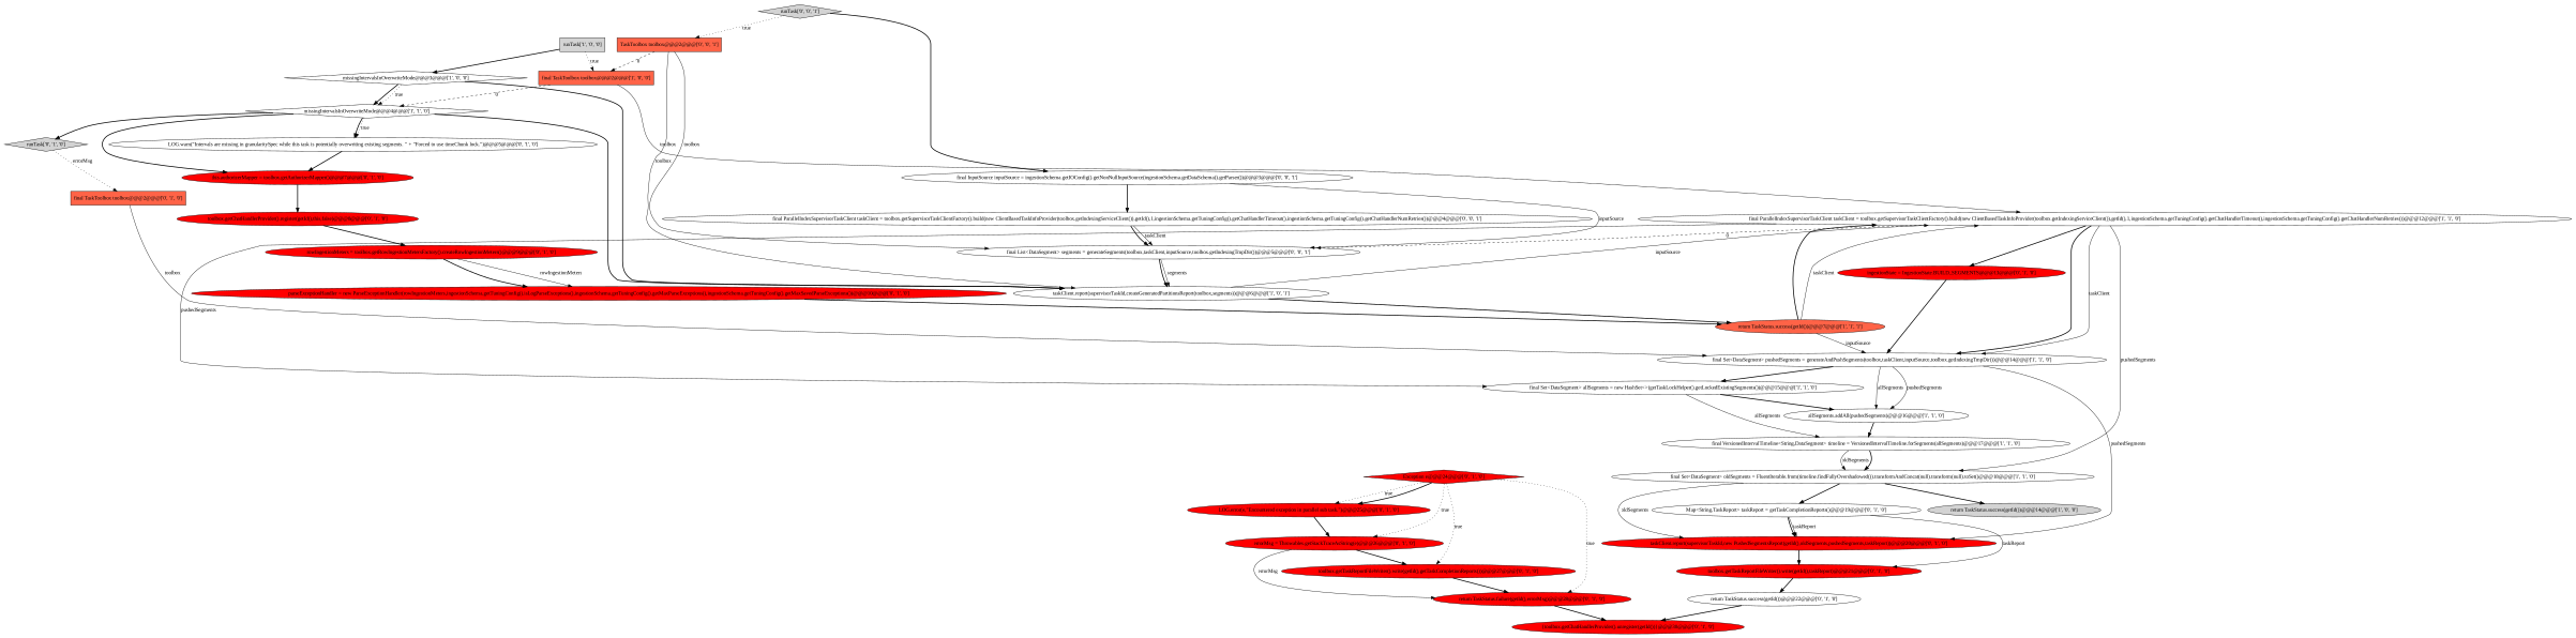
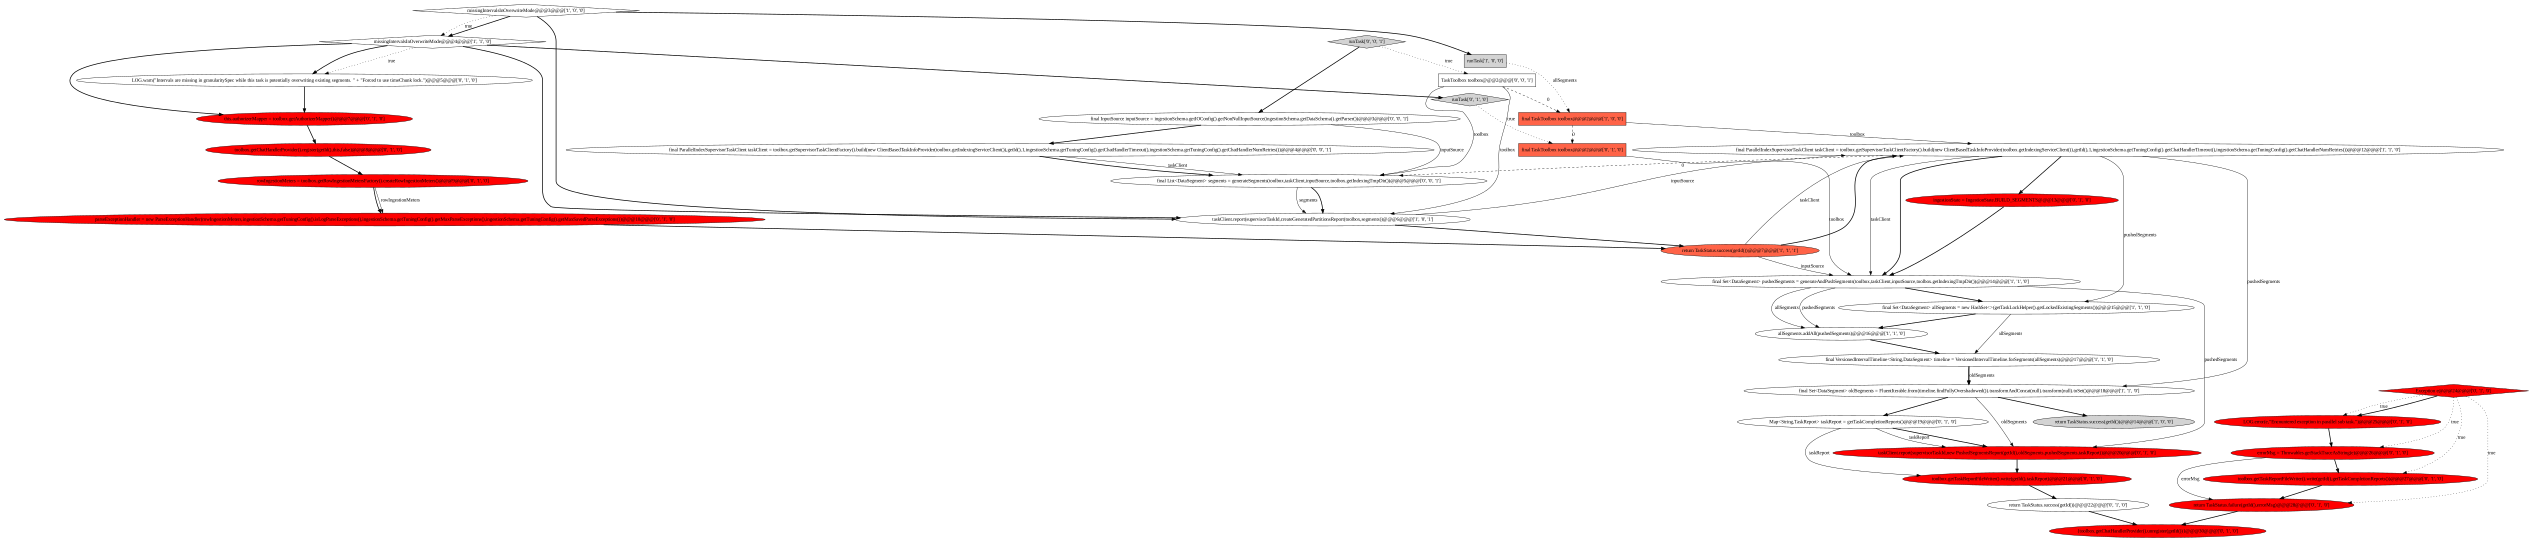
  digraph {
    fontname="Liberation Serif"
    node [fillcolor=white fontname="Liberation Serif" shape=ellipse style=filled]
    edge [fontname="Liberation Serif" style=bold]
    n1 [fillcolor=red label="LOG.error(e,\"Encountered exception in parallel sub task.\")@@@25@@@['0', '1', '0']"]
    n2 [fillcolor=red label="errorMsg = Throwables.getStackTraceAsString(e)@@@26@@@['0', '1', '0']"]
    n3 [fillcolor=red label="toolbox.getTaskReportFileWriter().write(getId(),getTaskCompletionReports())@@@27@@@['0', '1', '0']"]
    n4 [fillcolor=red label="return TaskStatus.failure(getId(),errorMsg)@@@28@@@['0', '1', '0']"]
    n5 [fillcolor=red label="parseExceptionHandler = new ParseExceptionHandler(rowIngestionMeters,ingestionSchema.getTuningConfig().isLogParseExceptions(),ingestionSchema.getTuningConfig().getMaxParseExceptions(),ingestionSchema.getTuningConfig().getMaxSavedParseExceptions())@@@10@@@['0', '1', '0']"]
    n6 [fillcolor=tomato label="return TaskStatus.success(getId())@@@7@@@['1', '1', '1']"]
    n7 [label="final ParallelIndexSupervisorTaskClient taskClient = toolbox.getSupervisorTaskClientFactory().build(new ClientBasedTaskInfoProvider(toolbox.getIndexingServiceClient()),getId(),1,ingestionSchema.getTuningConfig().getChatHandlerTimeout(),ingestionSchema.getTuningConfig().getChatHandlerNumRetries())@@@12@@@['1', '1', '0']"]
    n8 [label="final Set<DataSegment> pushedSegments = generateAndPushSegments(toolbox,taskClient,inputSource,toolbox.getIndexingTmpDir())@@@14@@@['1', '1', '0']"]
    n9 [label="final Set<DataSegment> oldSegments = FluentIterable.from(timeline.findFullyOvershadowed()).transformAndConcat(null).transform(null).toSet()@@@18@@@['1', '1', '0']"]
    n10 [label="final List<DataSegment> segments = generateSegments(toolbox,taskClient,inputSource,toolbox.getIndexingTmpDir())@@@5@@@['0', '0', '1']"]
    n11 [label="final Set<DataSegment> allSegments = new HashSet<>(getTaskLockHelper().getLockedExistingSegments())@@@15@@@['1', '1', '0']"]
    n12 [fillcolor=red label="ingestionState = IngestionState.BUILD_SEGMENTS@@@13@@@['0', '1', '0']"]
    n13 [fillcolor=red label="taskClient.report(supervisorTaskId,new PushedSegmentsReport(getId(),oldSegments,pushedSegments,taskReport))@@@20@@@['0', '1', '0']"]
    n14 [fillcolor=lightgray label="return TaskStatus.success(getId())@@@14@@@['1', '0', '0']"]
    n15 [label="Map<String,TaskReport> taskReport = getTaskCompletionReports()@@@19@@@['0', '1', '0']"]
    n16 [label="taskClient.report(supervisorTaskId,createGeneratedPartitionsReport(toolbox,segments))@@@6@@@['1', '0', '1']"]
    n17 [label="allSegments.addAll(pushedSegments)@@@16@@@['1', '1', '0']"]
    n18 [label="final VersionedIntervalTimeline<String,DataSegment> timeline = VersionedIntervalTimeline.forSegments(allSegments)@@@17@@@['1', '1', '0']"]
    n19 [label="missingIntervalsInOverwriteMode@@@3@@@['1', '0', '0']" shape=diamond]
    n20 [label="missingIntervalsInOverwriteMode@@@4@@@['1', '1', '0']" shape=diamond]
    n21 [fillcolor=red label="this.authorizerMapper = toolbox.getAuthorizerMapper()@@@7@@@['0', '1', '0']"]
    n22 [label="LOG.warn(\"Intervals are missing in granularitySpec while this task is potentially overwriting existing segments. \" + \"Forced to use timeChunk lock.\")@@@5@@@['0', '1', '0']"]
    n23 [fillcolor=lightgray label="runTask['0', '1', '0']" shape=diamond]
    n24 [fillcolor=red label="toolbox.getChatHandlerProvider().register(getId(),this,false)@@@8@@@['0', '1', '0']"]
    n25 [fillcolor=red label="rowIngestionMeters = toolbox.getRowIngestionMetersFactory().createRowIngestionMeters()@@@9@@@['0', '1', '0']"]
    n26 [fillcolor=red label="{toolbox.getChatHandlerProvider().unregister(getId())}@@@30@@@['0', '1', '0']"]
    n27 [fillcolor=red label="toolbox.getTaskReportFileWriter().write(getId(),taskReport)@@@21@@@['0', '1', '0']"]
    n28 [fillcolor=lightgray label="runTask['1', '0', '0']" shape=box]
    n29 [fillcolor=tomato label="final TaskToolbox toolbox@@@2@@@['1', '0', '0']" shape=box]
    n30 [fillcolor=tomato label="final TaskToolbox toolbox@@@2@@@['0', '1', '0']" shape=box]
    n31 [fillcolor=red label="Exception e@@@24@@@['0', '1', '0']" shape=diamond]
-   n32 [fillcolor=tomato label="TaskToolbox toolbox@@@2@@@['0', '0', '1']" shape=box]
+   n32 [label="TaskToolbox toolbox@@@2@@@['0', '0', '1']" shape=box]
    n33 [label="final InputSource inputSource = ingestionSchema.getIOConfig().getNonNullInputSource(ingestionSchema.getDataSchema().getParser())@@@3@@@['0', '0', '1']"]
    n34 [label="final ParallelIndexSupervisorTaskClient taskClient = toolbox.getSupervisorTaskClientFactory().build(new ClientBasedTaskInfoProvider(toolbox.getIndexingServiceClient()),getId(),1,ingestionSchema.getTuningConfig().getChatHandlerTimeout(),ingestionSchema.getTuningConfig().getChatHandlerNumRetries())@@@4@@@['0', '0', '1']"]
    n35 [label="return TaskStatus.success(getId())@@@22@@@['0', '1', '0']"]
    n36 [fillcolor=lightgray label="runTask['0', '0', '1']" shape=diamond]
    n1 -> n2
    n2 -> n3
    n2 -> n4 [label=errorMsg style=solid]
    n3 -> n4
    n4 -> n26
    n5 -> n6
    n6 -> n7
    n6 -> n7 [label=taskClient style=solid]
    n6 -> n8 [label=inputSource style=solid]
    n7 -> n8
    n7 -> n8 [label=taskClient style=solid]
    n7 -> n9 [label=pushedSegments style=solid]
    n7 -> n10 [label=0 style=dashed]
    n7 -> n11 [label=pushedSegments style=solid]
    n7 -> n12
    n8 -> n11
    n8 -> n13 [label=pushedSegments style=solid]
    n8 -> n17 [label=pushedSegments style=solid]
    n8 -> n17 [label=allSegments style=solid]
    n9 -> n13 [label=oldSegments style=solid]
    n9 -> n14
    n9 -> n15
    n10 -> n16 [label=segments style=solid]
    n10 -> n16
    n11 -> n17
    n11 -> n18 [label=allSegments style=solid]
    n12 -> n8
    n13 -> n27
    n15 -> n13
    n15 -> n13 [label=taskReport style=solid]
    n15 -> n27 [label=taskReport style=solid]
    n16 -> n6
    n16 -> n7 [label=inputSource style=solid]
    n17 -> n18
    n18 -> n9
    n18 -> n9 [label=oldSegments style=solid]
    n19 -> n16
    n19 -> n20
    n19 -> n20 [label=true style=dotted]
    n20 -> n16
    n20 -> n21
    n20 -> n22 [label=true style=dotted]
    n20 -> n22
    n20 -> n23
    n21 -> n24
    n22 -> n21
-   n23 -> n30 [label=errorMsg style=dotted]
+   n23 -> n30 [label=true style=dotted]
    n24 -> n25
    n25 -> n5
    n25 -> n5 [label=rowIngestionMeters style=solid]
    n27 -> n35
-   n28 -> n19
-   n28 -> n29 [label=true style=dotted]
+   n19 -> n28
+   n28 -> n29 [label=allSegments style=dotted]
    n29 -> n7 [label=toolbox style=solid]
-   n29 -> n20 [label=0 style=dashed]
+   n29 -> n30 [label=0 style=dashed]
    n30 -> n8 [label=toolbox style=solid]
    n31 -> n1 [label=true style=dotted]
    n31 -> n1
    n31 -> n2 [label=true style=dotted]
    n31 -> n3 [label=true style=dotted]
    n31 -> n4 [label=true style=dotted]
    n32 -> n10 [label=toolbox style=solid]
    n32 -> n16 [label=toolbox style=solid]
    n32 -> n29 [label=0 style=dashed]
    n33 -> n10 [label=inputSource style=solid]
    n33 -> n34
    n34 -> n10 [label=taskClient style=solid]
    n34 -> n10
    n35 -> n26
    n36 -> n32 [label=true style=dotted]
    n36 -> n33
  }
